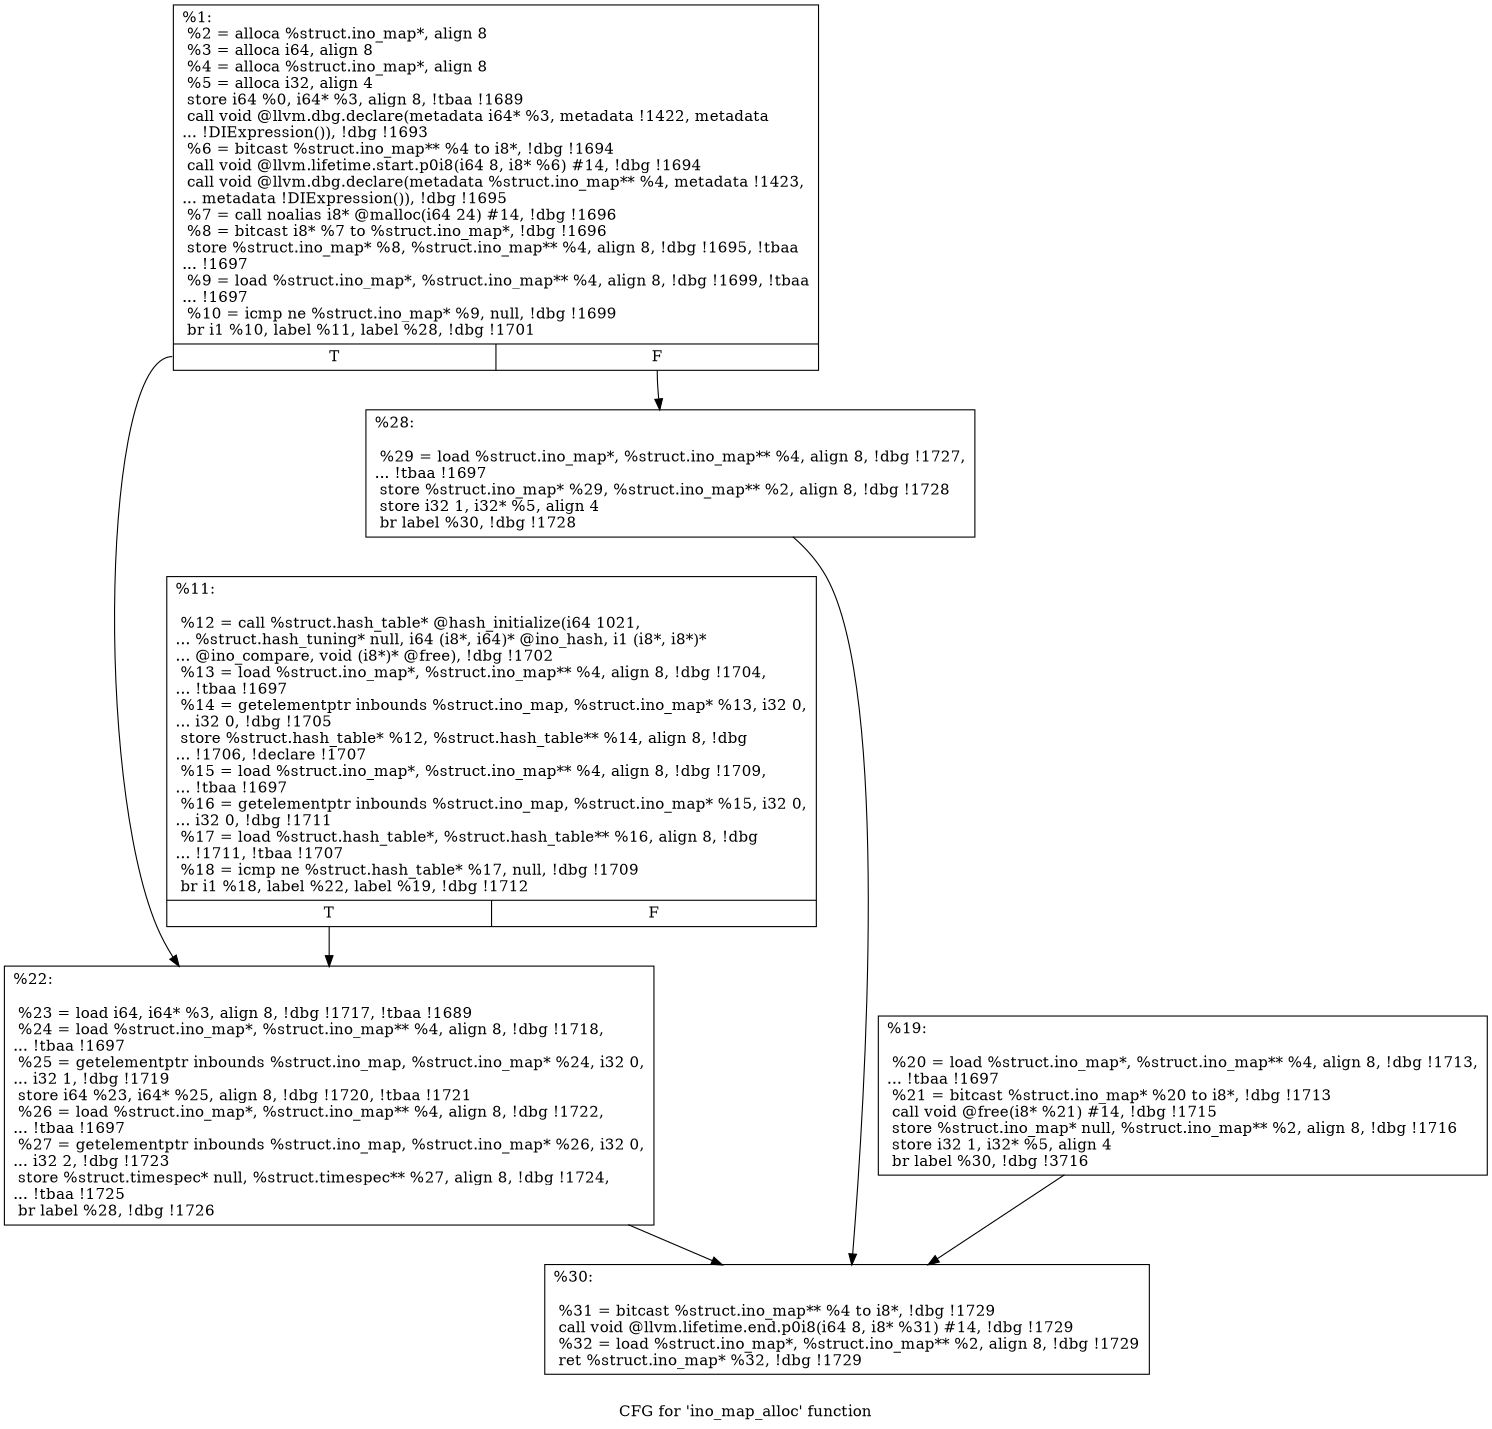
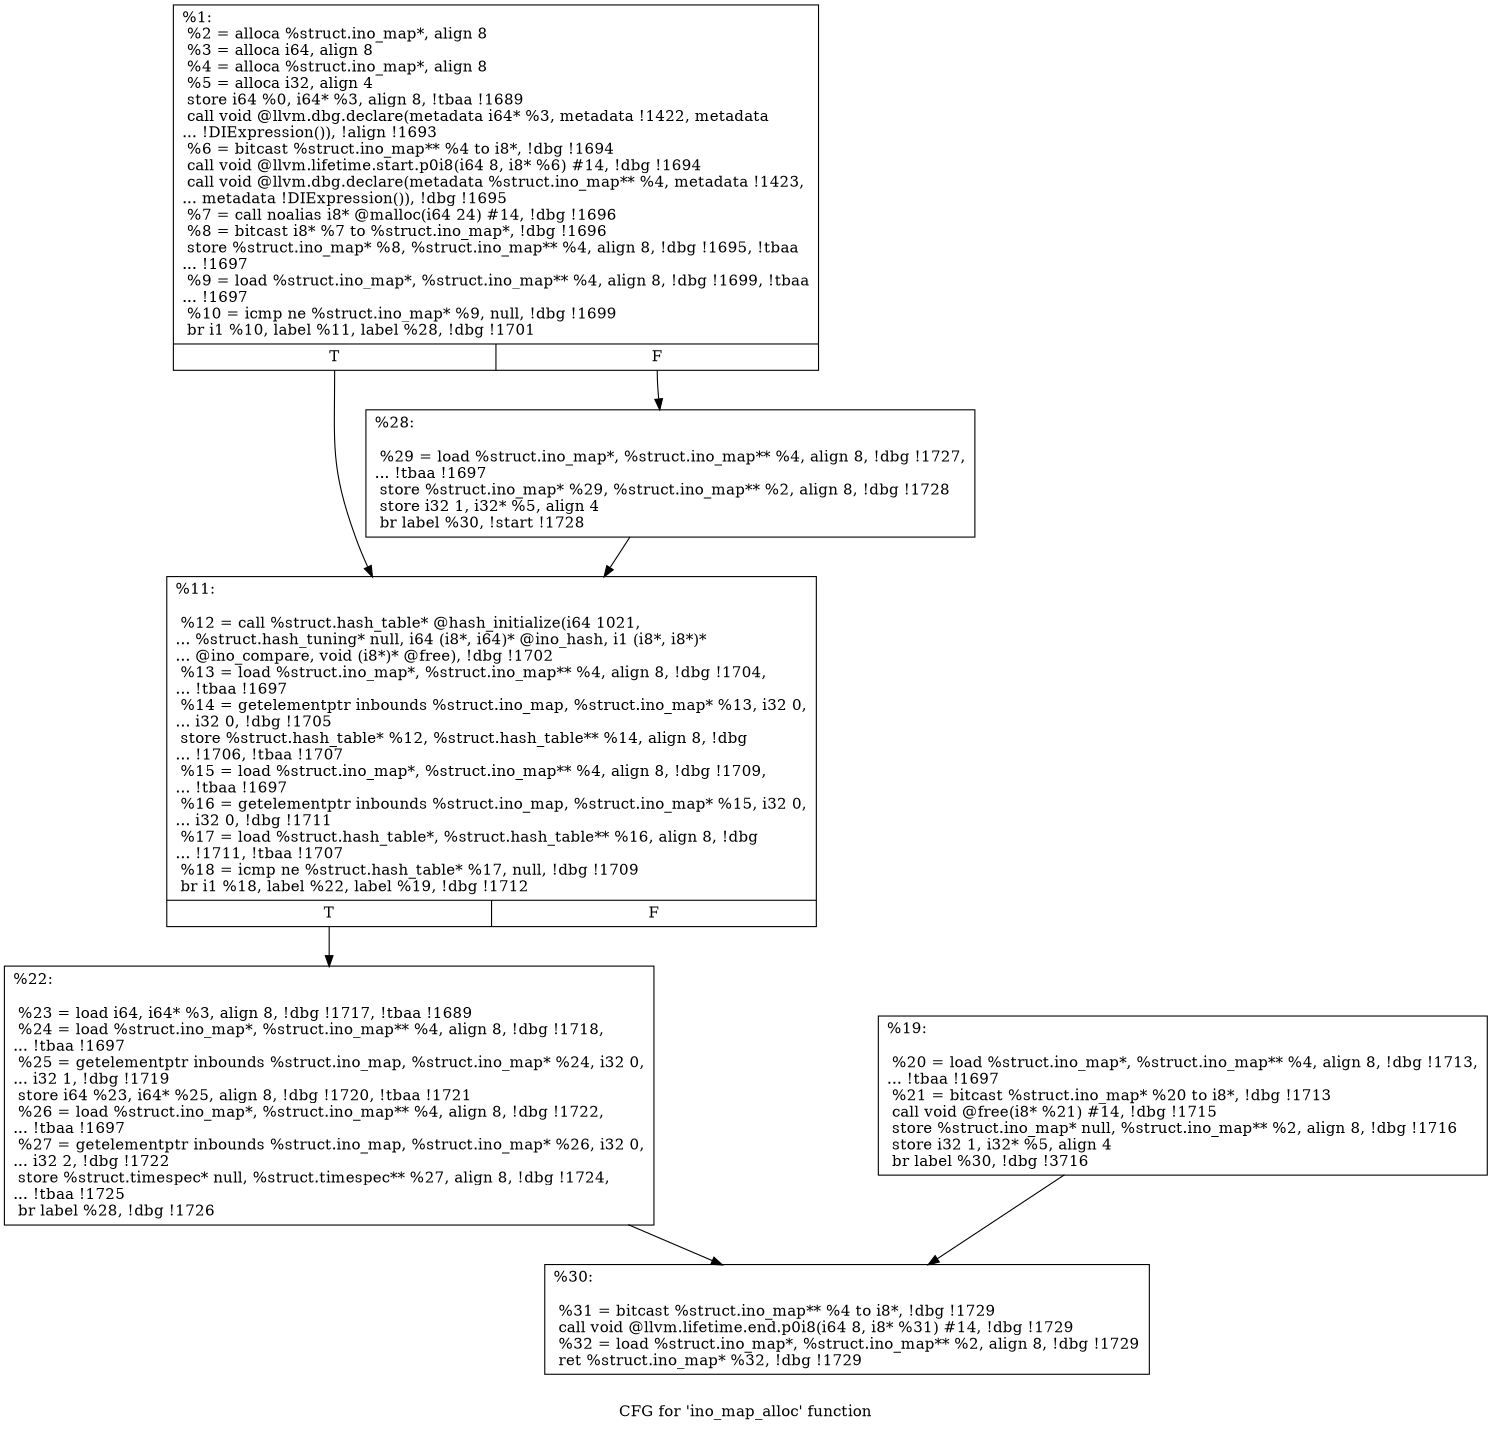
  digraph {
    label="CFG for 'ino_map_alloc' function"
    node [shape=record]
-   n1 [label="{%1:\l  %2 = alloca %struct.ino_map*, align 8\l  %3 = alloca i64, align 8\l  %4 = alloca %struct.ino_map*, align 8\l  %5 = alloca i32, align 4\l  store i64 %0, i64* %3, align 8, !tbaa !1689\l  call void @llvm.dbg.declare(metadata i64* %3, metadata !1422, metadata\l... !DIExpression()), !dbg !1693\l  %6 = bitcast %struct.ino_map** %4 to i8*, !dbg !1694\l  call void @llvm.lifetime.start.p0i8(i64 8, i8* %6) #14, !dbg !1694\l  call void @llvm.dbg.declare(metadata %struct.ino_map** %4, metadata !1423,\l... metadata !DIExpression()), !dbg !1695\l  %7 = call noalias i8* @malloc(i64 24) #14, !dbg !1696\l  %8 = bitcast i8* %7 to %struct.ino_map*, !dbg !1696\l  store %struct.ino_map* %8, %struct.ino_map** %4, align 8, !dbg !1695, !tbaa\l... !1697\l  %9 = load %struct.ino_map*, %struct.ino_map** %4, align 8, !dbg !1699, !tbaa\l... !1697\l  %10 = icmp ne %struct.ino_map* %9, null, !dbg !1699\l  br i1 %10, label %11, label %28, !dbg !1701\l|{<s0>T|<s1>F}}"]
-   n2 [label="{%11:\l\l  %12 = call %struct.hash_table* @hash_initialize(i64 1021,\l... %struct.hash_tuning* null, i64 (i8*, i64)* @ino_hash, i1 (i8*, i8*)*\l... @ino_compare, void (i8*)* @free), !dbg !1702\l  %13 = load %struct.ino_map*, %struct.ino_map** %4, align 8, !dbg !1704,\l... !tbaa !1697\l  %14 = getelementptr inbounds %struct.ino_map, %struct.ino_map* %13, i32 0,\l... i32 0, !dbg !1705\l  store %struct.hash_table* %12, %struct.hash_table** %14, align 8, !dbg\l... !1706, !declare !1707\l  %15 = load %struct.ino_map*, %struct.ino_map** %4, align 8, !dbg !1709,\l... !tbaa !1697\l  %16 = getelementptr inbounds %struct.ino_map, %struct.ino_map* %15, i32 0,\l... i32 0, !dbg !1711\l  %17 = load %struct.hash_table*, %struct.hash_table** %16, align 8, !dbg\l... !1711, !tbaa !1707\l  %18 = icmp ne %struct.hash_table* %17, null, !dbg !1709\l  br i1 %18, label %22, label %19, !dbg !1712\l|{<s0>T|<s1>F}}"]
-   n3 [label="{%28:\l\l  %29 = load %struct.ino_map*, %struct.ino_map** %4, align 8, !dbg !1727,\l... !tbaa !1697\l  store %struct.ino_map* %29, %struct.ino_map** %2, align 8, !dbg !1728\l  store i32 1, i32* %5, align 4\l  br label %30, !dbg !1728\l}"]
-   n4 [label="{%22:\l\l  %23 = load i64, i64* %3, align 8, !dbg !1717, !tbaa !1689\l  %24 = load %struct.ino_map*, %struct.ino_map** %4, align 8, !dbg !1718,\l... !tbaa !1697\l  %25 = getelementptr inbounds %struct.ino_map, %struct.ino_map* %24, i32 0,\l... i32 1, !dbg !1719\l  store i64 %23, i64* %25, align 8, !dbg !1720, !tbaa !1721\l  %26 = load %struct.ino_map*, %struct.ino_map** %4, align 8, !dbg !1722,\l... !tbaa !1697\l  %27 = getelementptr inbounds %struct.ino_map, %struct.ino_map* %26, i32 0,\l... i32 2, !dbg !1723\l  store %struct.timespec* null, %struct.timespec** %27, align 8, !dbg !1724,\l... !tbaa !1725\l  br label %28, !dbg !1726\l}"]
+   n1 [label="{%1:\l  %2 = alloca %struct.ino_map*, align 8\l  %3 = alloca i64, align 8\l  %4 = alloca %struct.ino_map*, align 8\l  %5 = alloca i32, align 4\l  store i64 %0, i64* %3, align 8, !tbaa !1689\l  call void @llvm.dbg.declare(metadata i64* %3, metadata !1422, metadata\l... !DIExpression()), !align !1693\l  %6 = bitcast %struct.ino_map** %4 to i8*, !dbg !1694\l  call void @llvm.lifetime.start.p0i8(i64 8, i8* %6) #14, !dbg !1694\l  call void @llvm.dbg.declare(metadata %struct.ino_map** %4, metadata !1423,\l... metadata !DIExpression()), !dbg !1695\l  %7 = call noalias i8* @malloc(i64 24) #14, !dbg !1696\l  %8 = bitcast i8* %7 to %struct.ino_map*, !dbg !1696\l  store %struct.ino_map* %8, %struct.ino_map** %4, align 8, !dbg !1695, !tbaa\l... !1697\l  %9 = load %struct.ino_map*, %struct.ino_map** %4, align 8, !dbg !1699, !tbaa\l... !1697\l  %10 = icmp ne %struct.ino_map* %9, null, !dbg !1699\l  br i1 %10, label %11, label %28, !dbg !1701\l|{<s0>T|<s1>F}}"]
+   n2 [label="{%11:\l\l  %12 = call %struct.hash_table* @hash_initialize(i64 1021,\l... %struct.hash_tuning* null, i64 (i8*, i64)* @ino_hash, i1 (i8*, i8*)*\l... @ino_compare, void (i8*)* @free), !dbg !1702\l  %13 = load %struct.ino_map*, %struct.ino_map** %4, align 8, !dbg !1704,\l... !tbaa !1697\l  %14 = getelementptr inbounds %struct.ino_map, %struct.ino_map* %13, i32 0,\l... i32 0, !dbg !1705\l  store %struct.hash_table* %12, %struct.hash_table** %14, align 8, !dbg\l... !1706, !tbaa !1707\l  %15 = load %struct.ino_map*, %struct.ino_map** %4, align 8, !dbg !1709,\l... !tbaa !1697\l  %16 = getelementptr inbounds %struct.ino_map, %struct.ino_map* %15, i32 0,\l... i32 0, !dbg !1711\l  %17 = load %struct.hash_table*, %struct.hash_table** %16, align 8, !dbg\l... !1711, !tbaa !1707\l  %18 = icmp ne %struct.hash_table* %17, null, !dbg !1709\l  br i1 %18, label %22, label %19, !dbg !1712\l|{<s0>T|<s1>F}}"]
+   n3 [label="{%28:\l\l  %29 = load %struct.ino_map*, %struct.ino_map** %4, align 8, !dbg !1727,\l... !tbaa !1697\l  store %struct.ino_map* %29, %struct.ino_map** %2, align 8, !dbg !1728\l  store i32 1, i32* %5, align 4\l  br label %30, !start !1728\l}"]
+   n4 [label="{%22:\l\l  %23 = load i64, i64* %3, align 8, !dbg !1717, !tbaa !1689\l  %24 = load %struct.ino_map*, %struct.ino_map** %4, align 8, !dbg !1718,\l... !tbaa !1697\l  %25 = getelementptr inbounds %struct.ino_map, %struct.ino_map* %24, i32 0,\l... i32 1, !dbg !1719\l  store i64 %23, i64* %25, align 8, !dbg !1720, !tbaa !1721\l  %26 = load %struct.ino_map*, %struct.ino_map** %4, align 8, !dbg !1722,\l... !tbaa !1697\l  %27 = getelementptr inbounds %struct.ino_map, %struct.ino_map* %26, i32 0,\l... i32 2, !dbg !1722\l  store %struct.timespec* null, %struct.timespec** %27, align 8, !dbg !1724,\l... !tbaa !1725\l  br label %28, !dbg !1726\l}"]
    n5 [label="{%30:\l\l  %31 = bitcast %struct.ino_map** %4 to i8*, !dbg !1729\l  call void @llvm.lifetime.end.p0i8(i64 8, i8* %31) #14, !dbg !1729\l  %32 = load %struct.ino_map*, %struct.ino_map** %2, align 8, !dbg !1729\l  ret %struct.ino_map* %32, !dbg !1729\l}"]
    n6 [label="{%19:\l\l  %20 = load %struct.ino_map*, %struct.ino_map** %4, align 8, !dbg !1713,\l... !tbaa !1697\l  %21 = bitcast %struct.ino_map* %20 to i8*, !dbg !1713\l  call void @free(i8* %21) #14, !dbg !1715\l  store %struct.ino_map* null, %struct.ino_map** %2, align 8, !dbg !1716\l  store i32 1, i32* %5, align 4\l  br label %30, !dbg !3716\l}"]
-   n1 -> n4 [tailport=s0]
+   n1 -> n2 [tailport=s0]
    n1 -> n3 [tailport=s1]
    n2 -> n4 [tailport=s0]
-   n3 -> n5
+   n3 -> n2
    n4 -> n5
    n6 -> n5
  }
